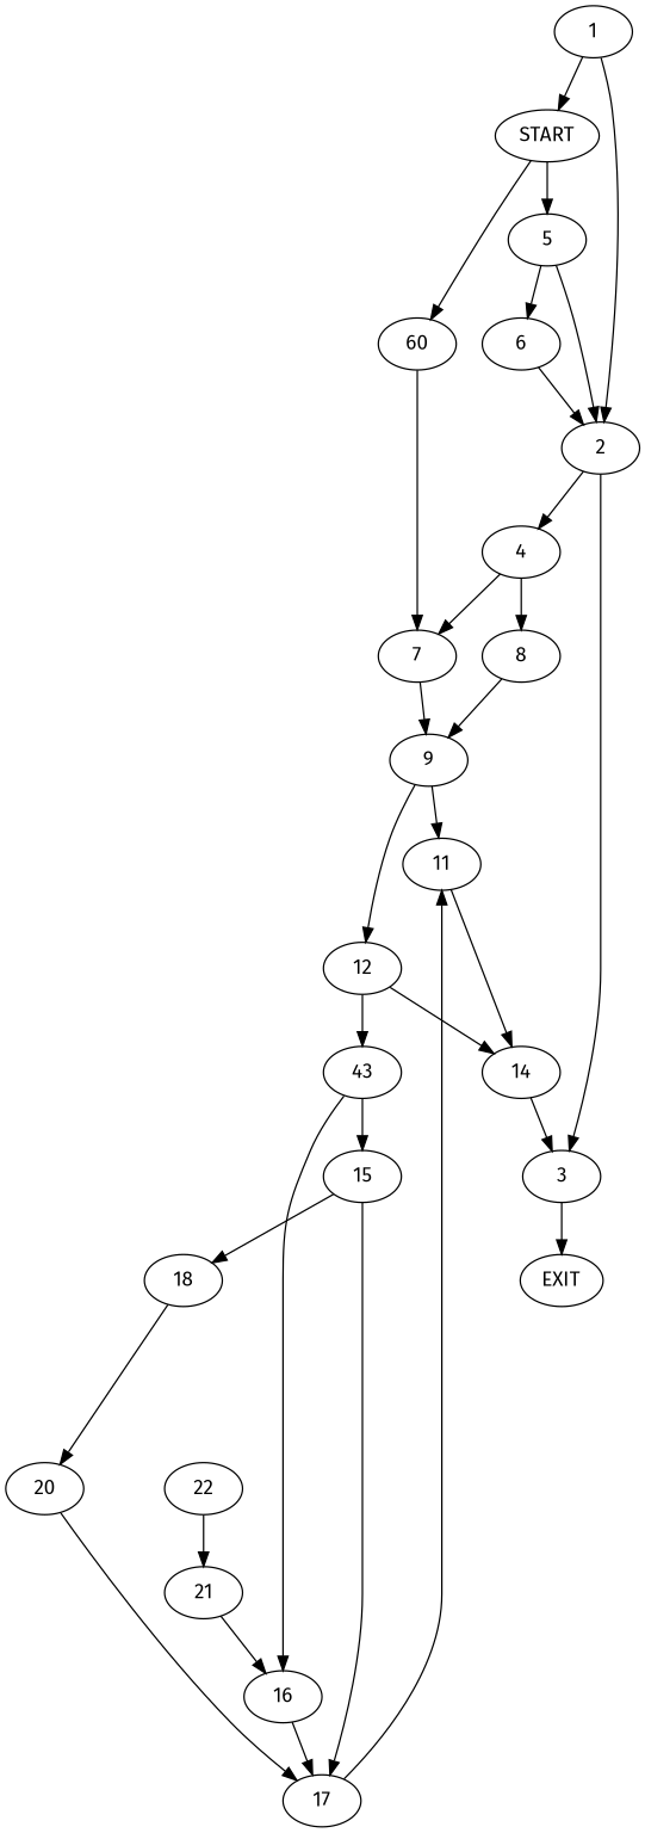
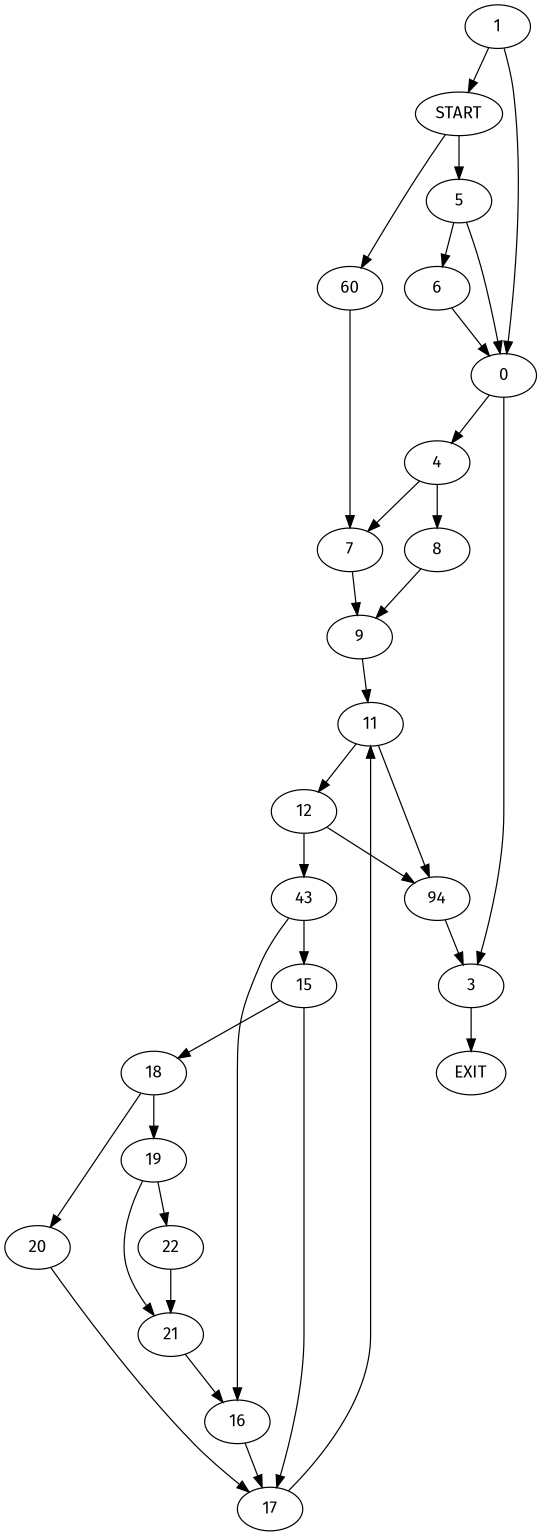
  digraph {
    fontname="Fira Sans"
    node [fontname="Fira Sans"]
    edge [fontname="Fira Sans"]
    n1 [label=START]
    5
    n3 [label=60]
    1
-   2
+   2 [label=0]
    6
    7
    n8 [label=EXIT]
    3
    4
    8
    9
    11
    12
-   14
+   14 [label=94]
    n16 [label=43]
    15
    16
    17
    18
+   19
    20
    21
    22
    n1 -> 5
    n1 -> n3
    5 -> 2
    5 -> 6
    n3 -> 7
    1 -> n1
    1 -> 2
    2 -> 3
    2 -> 4
    6 -> 2
    7 -> 9
    3 -> n8
    4 -> 7
    4 -> 8
    8 -> 9
    9 -> 11
-   9 -> 12
+   11 -> 12
    11 -> 14
    12 -> 14
    12 -> n16
    14 -> 3
    n16 -> 15
    n16 -> 16
    15 -> 17
    15 -> 18
    16 -> 17
    17 -> 11
+   18 -> 19
    18 -> 20
+   19 -> 21
+   19 -> 22
    20 -> 17
    21 -> 16
    22 -> 21
  }
